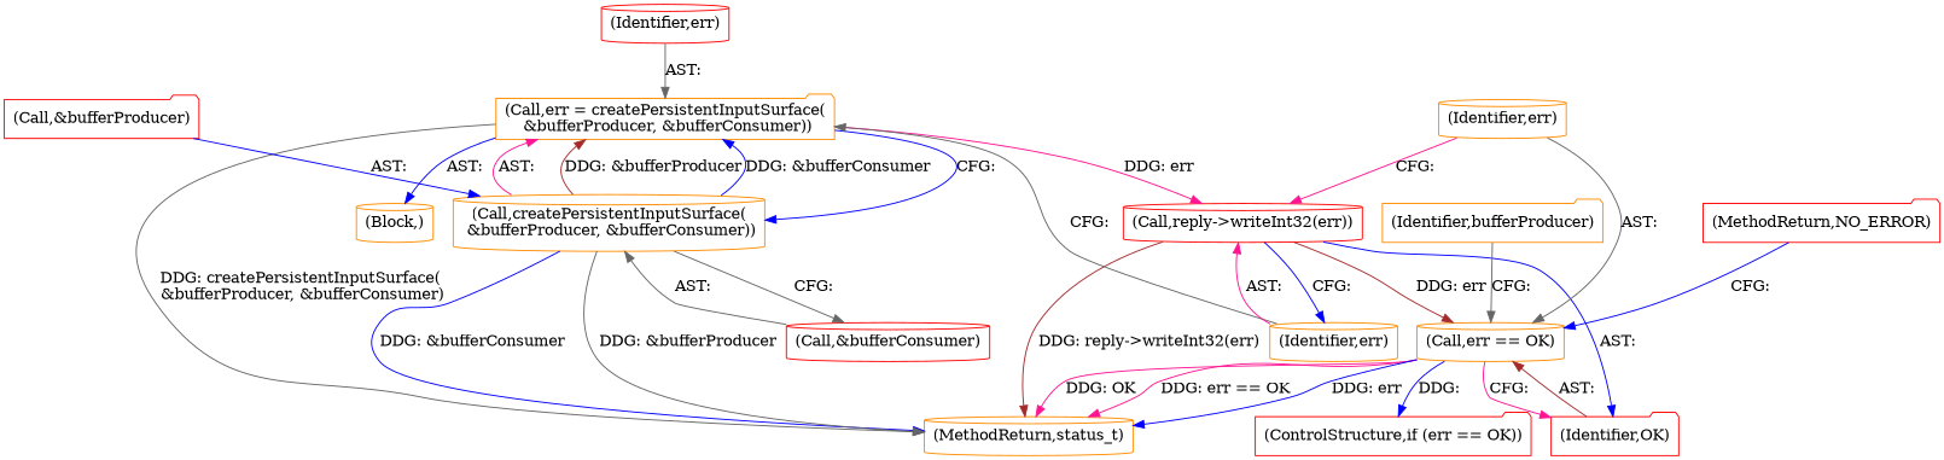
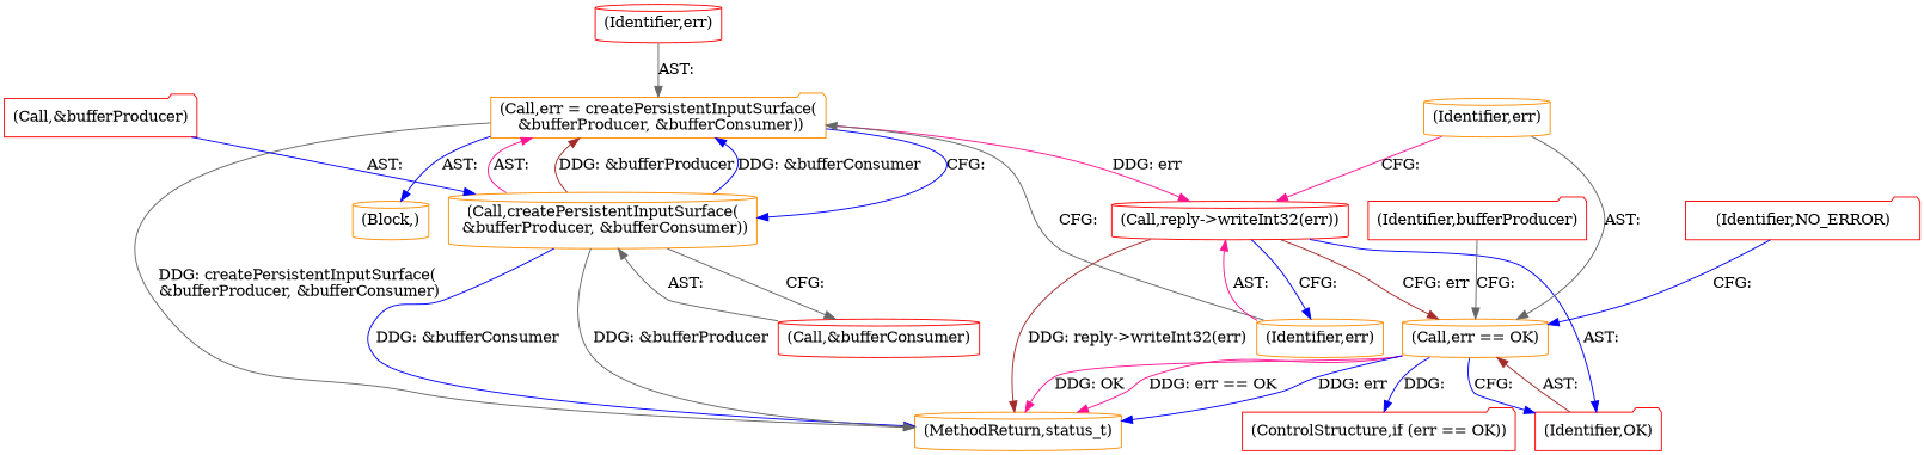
  digraph {
    node [color=red shape=cylinder]
    edge [color=blue]
    n1 [color=darkorange label="(Call,err = createPersistentInputSurface(\n &bufferProducer, &bufferConsumer))" shape=folder]
    n2 [color=darkorange label="(Call,createPersistentInputSurface(\n &bufferProducer, &bufferConsumer))"]
    n3 [label="(Call,reply->writeInt32(err))"]
    n4 [color=darkorange label="(MethodReturn,status_t)"]
    n5 [color=darkorange label="(Block,)"]
    n6 [label="(Call,&bufferConsumer)"]
    n7 [color=darkorange label="(Call,err == OK)"]
    n8 [color=darkorange label="(Identifier,err)"]
    n9 [label="(Identifier,OK)" shape=folder]
    n10 [label="(ControlStructure,if (err == OK))" shape=folder]
-   n11 [color=darkorange label="(Identifier,bufferProducer)" shape=folder]
-   n12 [label="(MethodReturn,NO_ERROR)" shape=folder]
+   n11 [label="(Identifier,bufferProducer)" shape=folder]
+   n12 [label="(Identifier,NO_ERROR)" shape=folder]
    n13 [label="(Identifier,err)"]
    n14 [color=darkorange label="(Identifier,err)"]
    n15 [label="(Call,&bufferProducer)" shape=folder]
    n1 -> n2 [label="CFG: "]
    n1 -> n3 [color=deeppink label="DDG: err"]
    n1 -> n4 [color=gray40 label="DDG: createPersistentInputSurface(\n &bufferProducer, &bufferConsumer)"]
    n1 -> n5 [label="AST: "]
    n2 -> n1 [color=deeppink label="AST: "]
    n2 -> n1 [color=brown label="DDG: &bufferProducer"]
    n2 -> n1 [label="DDG: &bufferConsumer"]
    n2 -> n4 [label="DDG: &bufferConsumer"]
    n2 -> n4 [color=gray40 label="DDG: &bufferProducer"]
    n2 -> n6 [color=gray40 label="CFG: "]
    n3 -> n4 [color=brown label="DDG: reply->writeInt32(err)"]
-   n3 -> n7 [color=brown label="DDG: err"]
+   n3 -> n7 [color=brown label="CFG: err"]
    n3 -> n8 [label="CFG: "]
    n3 -> n9 [label="AST: "]
    n6 -> n2 [color=gray40 label="AST: "]
    n7 -> n4 [color=deeppink label="DDG: OK"]
    n7 -> n4 [color=deeppink label="DDG: err == OK"]
    n7 -> n4 [label="DDG: err"]
-   n7 -> n9 [color=deeppink label="CFG: "]
+   n7 -> n9 [label="CFG: "]
    n7 -> n10 [label="DDG: "]
    n8 -> n1 [color=gray40 label="CFG: "]
    n8 -> n3 [color=deeppink label="AST: "]
    n9 -> n7 [color=brown label="AST: "]
    n11 -> n7 [color=gray40 label="CFG: "]
    n12 -> n7 [label="CFG: "]
    n13 -> n1 [color=gray40 label="AST: "]
    n14 -> n3 [color=deeppink label="CFG: "]
    n14 -> n7 [color=gray40 label="AST: "]
    n15 -> n2 [label="AST: "]
  }
